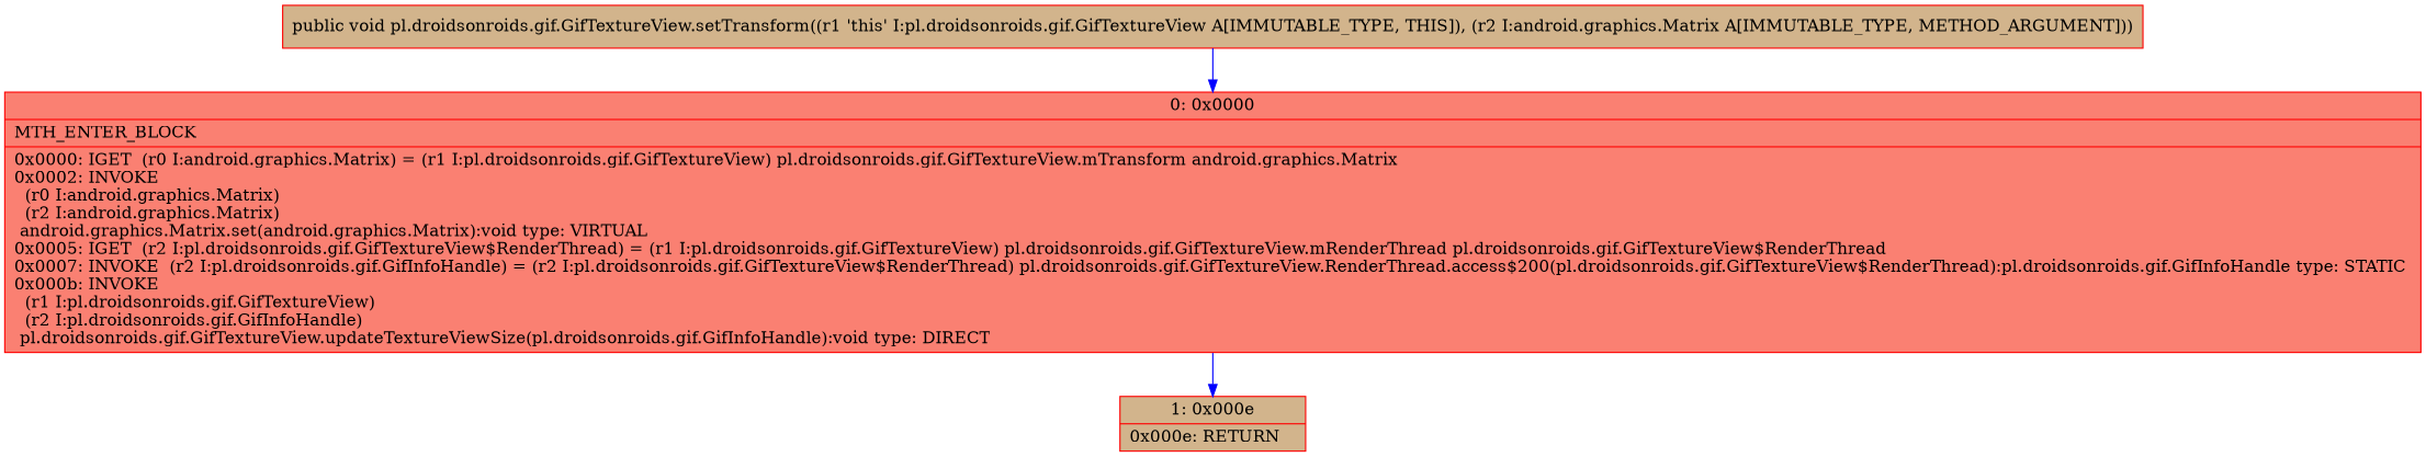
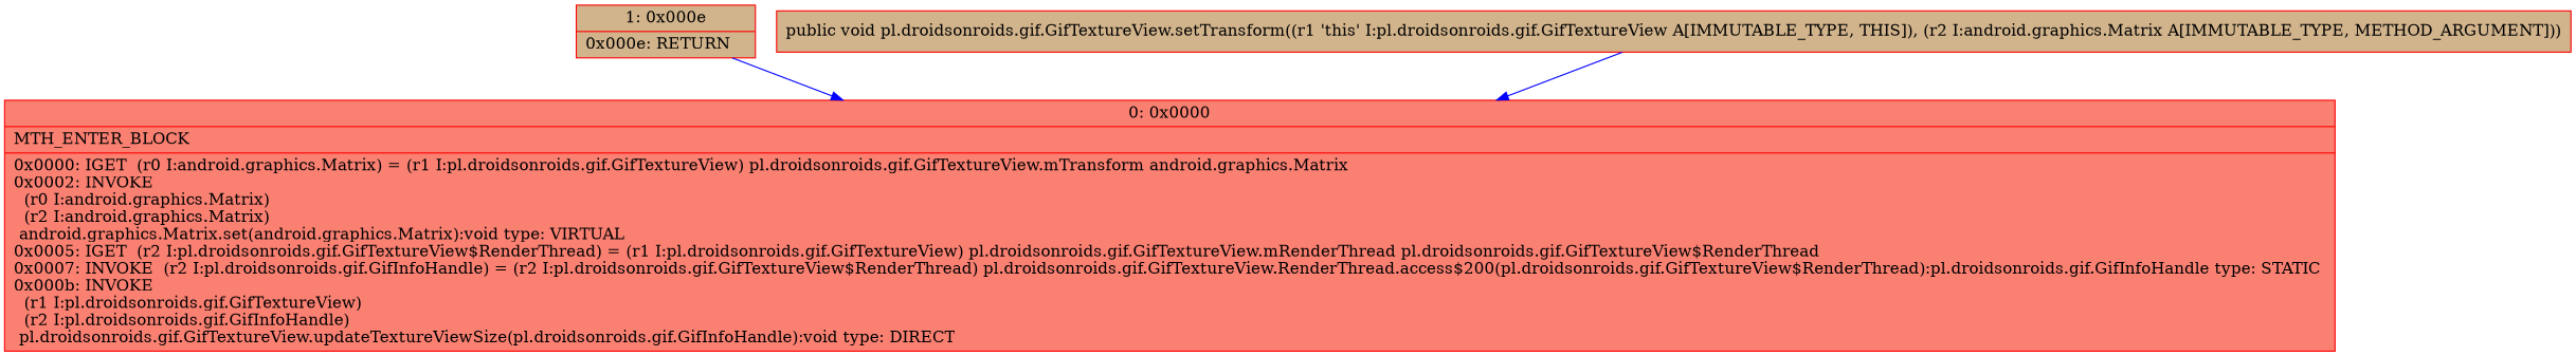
  digraph {
    node [shape=record style=filled fillcolor=tan color=red]
    edge [color=blue]
    n1 [label="{0\:\ 0x0000|MTH_ENTER_BLOCK\l|0x0000: IGET  (r0 I:android.graphics.Matrix) = (r1 I:pl.droidsonroids.gif.GifTextureView) pl.droidsonroids.gif.GifTextureView.mTransform android.graphics.Matrix \l0x0002: INVOKE  \l  (r0 I:android.graphics.Matrix)\l  (r2 I:android.graphics.Matrix)\l android.graphics.Matrix.set(android.graphics.Matrix):void type: VIRTUAL \l0x0005: IGET  (r2 I:pl.droidsonroids.gif.GifTextureView$RenderThread) = (r1 I:pl.droidsonroids.gif.GifTextureView) pl.droidsonroids.gif.GifTextureView.mRenderThread pl.droidsonroids.gif.GifTextureView$RenderThread \l0x0007: INVOKE  (r2 I:pl.droidsonroids.gif.GifInfoHandle) = (r2 I:pl.droidsonroids.gif.GifTextureView$RenderThread) pl.droidsonroids.gif.GifTextureView.RenderThread.access$200(pl.droidsonroids.gif.GifTextureView$RenderThread):pl.droidsonroids.gif.GifInfoHandle type: STATIC \l0x000b: INVOKE  \l  (r1 I:pl.droidsonroids.gif.GifTextureView)\l  (r2 I:pl.droidsonroids.gif.GifInfoHandle)\l pl.droidsonroids.gif.GifTextureView.updateTextureViewSize(pl.droidsonroids.gif.GifInfoHandle):void type: DIRECT \l}" fillcolor=salmon]
    n2 [label="{1\:\ 0x000e|0x000e: RETURN   \l}"]
    n3 [label="{public void pl.droidsonroids.gif.GifTextureView.setTransform((r1 'this' I:pl.droidsonroids.gif.GifTextureView A[IMMUTABLE_TYPE, THIS]), (r2 I:android.graphics.Matrix A[IMMUTABLE_TYPE, METHOD_ARGUMENT])) }"]
-   n1 -> n2
+   n2 -> n1
    n3 -> n1
  }
